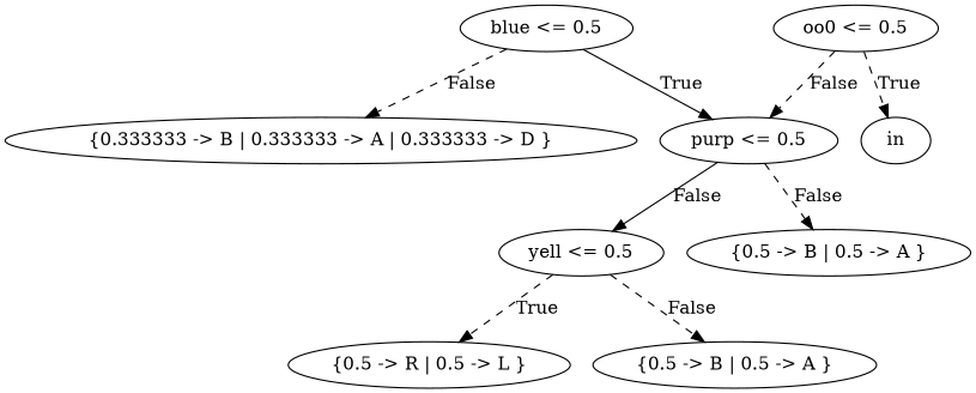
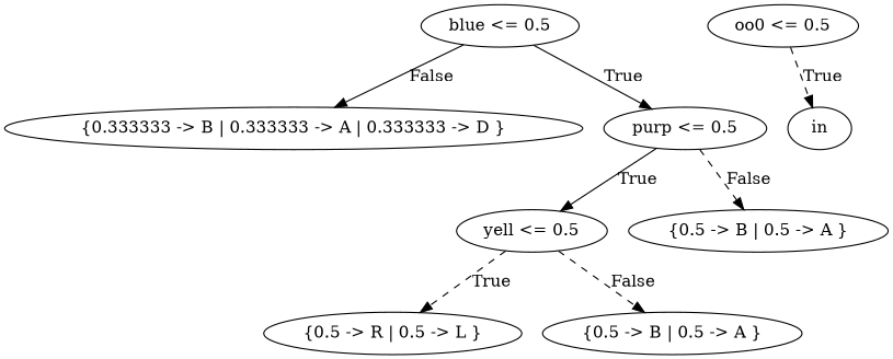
  digraph {
    edge [style=dashed]
    n1 [label="blue <= 0.5"]
    n2 [label="{0.333333 -> B | 0.333333 -> A | 0.333333 -> D }"]
    n3 [label="purp <= 0.5"]
    n4 [label="oo0 <= 0.5"]
    n5 [label=in]
    n6 [label="yell <= 0.5"]
    n7 [label="{0.5 -> B | 0.5 -> A }"]
    n8 [label="{0.5 -> R | 0.5 -> L }"]
    n9 [label="{0.5 -> B | 0.5 -> A }"]
-   n1 -> n2 [label=False]
+   n1 -> n2 [label=False style=solid]
    n1 -> n3 [label=True style=""]
-   n3 -> n6 [label=False style=""]
+   n3 -> n6 [label=True style=""]
    n3 -> n7 [label=False]
-   n4 -> n3 [label=False]
    n4 -> n5 [label=True]
    n6 -> n8 [label=True]
    n6 -> n9 [label=False]
  }
